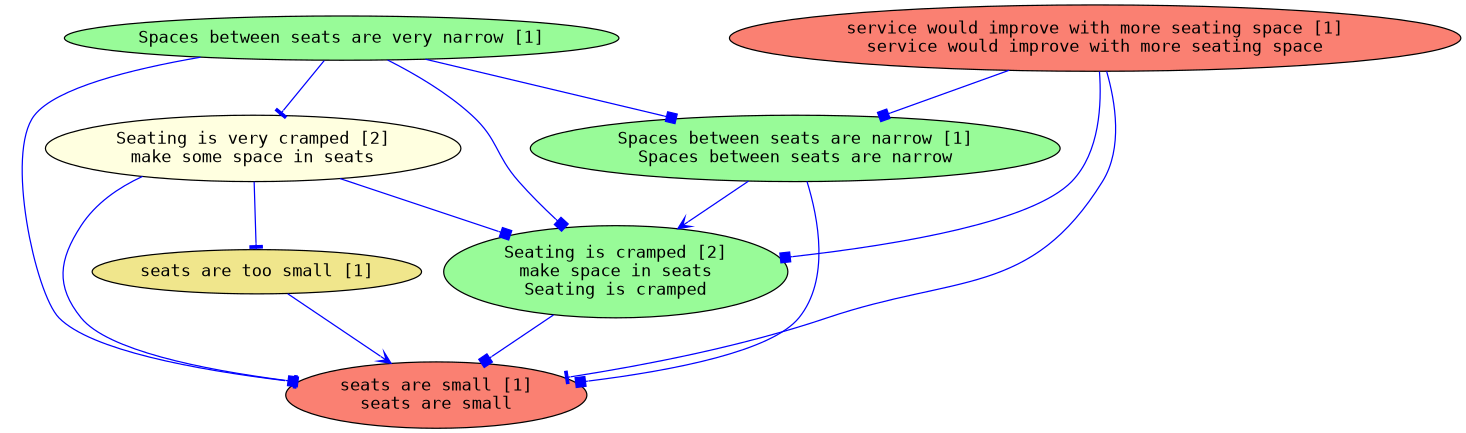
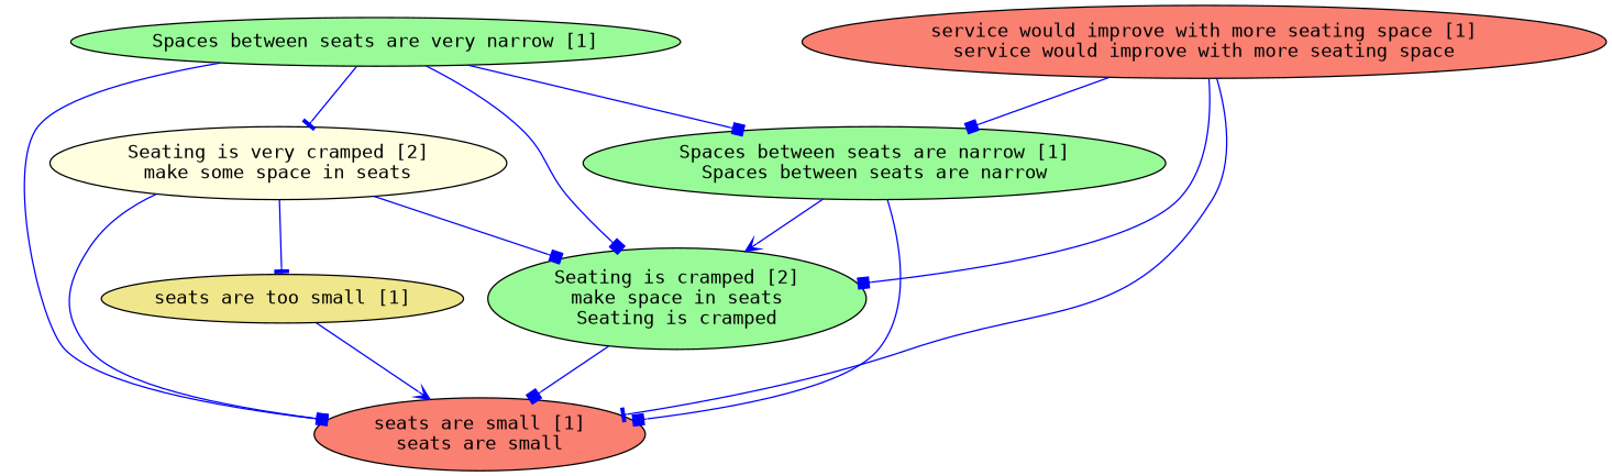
  digraph {
    fontname="DejaVu Sans Mono"
    node [fillcolor=palegreen fontname="DejaVu Sans Mono" style=filled]
    edge [arrowhead=box color=blue fontname="DejaVu Sans Mono"]
    "Seating is cramped [2]\nmake space in seats\nSeating is cramped"
    "seats are small [1]\nseats are small" [fillcolor=salmon]
    "Seating is very cramped [2]\nmake some space in seats" [fillcolor=lightyellow]
    "seats are too small [1]" [fillcolor=khaki]
    "Spaces between seats are very narrow [1]"
    "Spaces between seats are narrow [1]\nSpaces between seats are narrow"
    "service would improve with more seating space [1]\nservice would improve with more seating space" [fillcolor=salmon]
    "Seating is cramped [2]\nmake space in seats\nSeating is cramped" -> "seats are small [1]\nseats are small"
    "Seating is very cramped [2]\nmake some space in seats" -> "Seating is cramped [2]\nmake space in seats\nSeating is cramped"
    "Seating is very cramped [2]\nmake some space in seats" -> "seats are small [1]\nseats are small"
    "Seating is very cramped [2]\nmake some space in seats" -> "seats are too small [1]" [arrowhead=tee]
    "seats are too small [1]" -> "seats are small [1]\nseats are small" [arrowhead=vee]
    "Spaces between seats are very narrow [1]" -> "Seating is cramped [2]\nmake space in seats\nSeating is cramped"
-   "Spaces between seats are very narrow [1]" -> "seats are small [1]\nseats are small" [arrowhead=tee]
+   "Spaces between seats are very narrow [1]" -> "seats are small [1]\nseats are small"
    "Spaces between seats are very narrow [1]" -> "Seating is very cramped [2]\nmake some space in seats" [arrowhead=tee]
    "Spaces between seats are very narrow [1]" -> "Spaces between seats are narrow [1]\nSpaces between seats are narrow"
    "Spaces between seats are narrow [1]\nSpaces between seats are narrow" -> "Seating is cramped [2]\nmake space in seats\nSeating is cramped" [arrowhead=vee]
    "Spaces between seats are narrow [1]\nSpaces between seats are narrow" -> "seats are small [1]\nseats are small"
    "service would improve with more seating space [1]\nservice would improve with more seating space" -> "Seating is cramped [2]\nmake space in seats\nSeating is cramped"
    "service would improve with more seating space [1]\nservice would improve with more seating space" -> "seats are small [1]\nseats are small" [arrowhead=tee]
    "service would improve with more seating space [1]\nservice would improve with more seating space" -> "Spaces between seats are narrow [1]\nSpaces between seats are narrow"
  }
